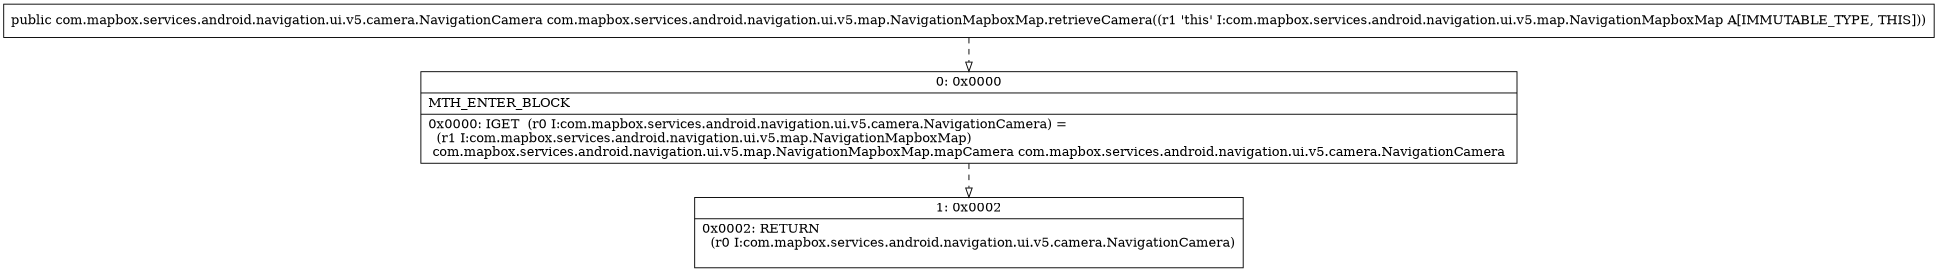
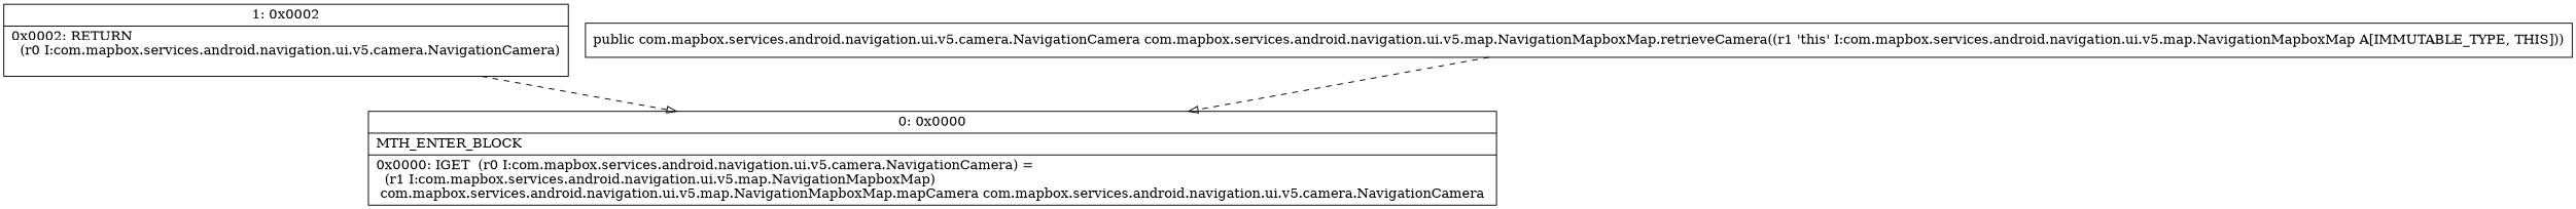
  digraph {
    node [shape=record]
    edge [style=dashed arrowhead=onormal]
    n1 [label="{0\:\ 0x0000|MTH_ENTER_BLOCK\l|0x0000: IGET  (r0 I:com.mapbox.services.android.navigation.ui.v5.camera.NavigationCamera) = \l  (r1 I:com.mapbox.services.android.navigation.ui.v5.map.NavigationMapboxMap)\l com.mapbox.services.android.navigation.ui.v5.map.NavigationMapboxMap.mapCamera com.mapbox.services.android.navigation.ui.v5.camera.NavigationCamera \l}"]
    n2 [label="{1\:\ 0x0002|0x0002: RETURN  \l  (r0 I:com.mapbox.services.android.navigation.ui.v5.camera.NavigationCamera)\l \l}"]
    n3 [label="{public com.mapbox.services.android.navigation.ui.v5.camera.NavigationCamera com.mapbox.services.android.navigation.ui.v5.map.NavigationMapboxMap.retrieveCamera((r1 'this' I:com.mapbox.services.android.navigation.ui.v5.map.NavigationMapboxMap A[IMMUTABLE_TYPE, THIS])) }"]
-   n1 -> n2
+   n2 -> n1
    n3 -> n1
  }
